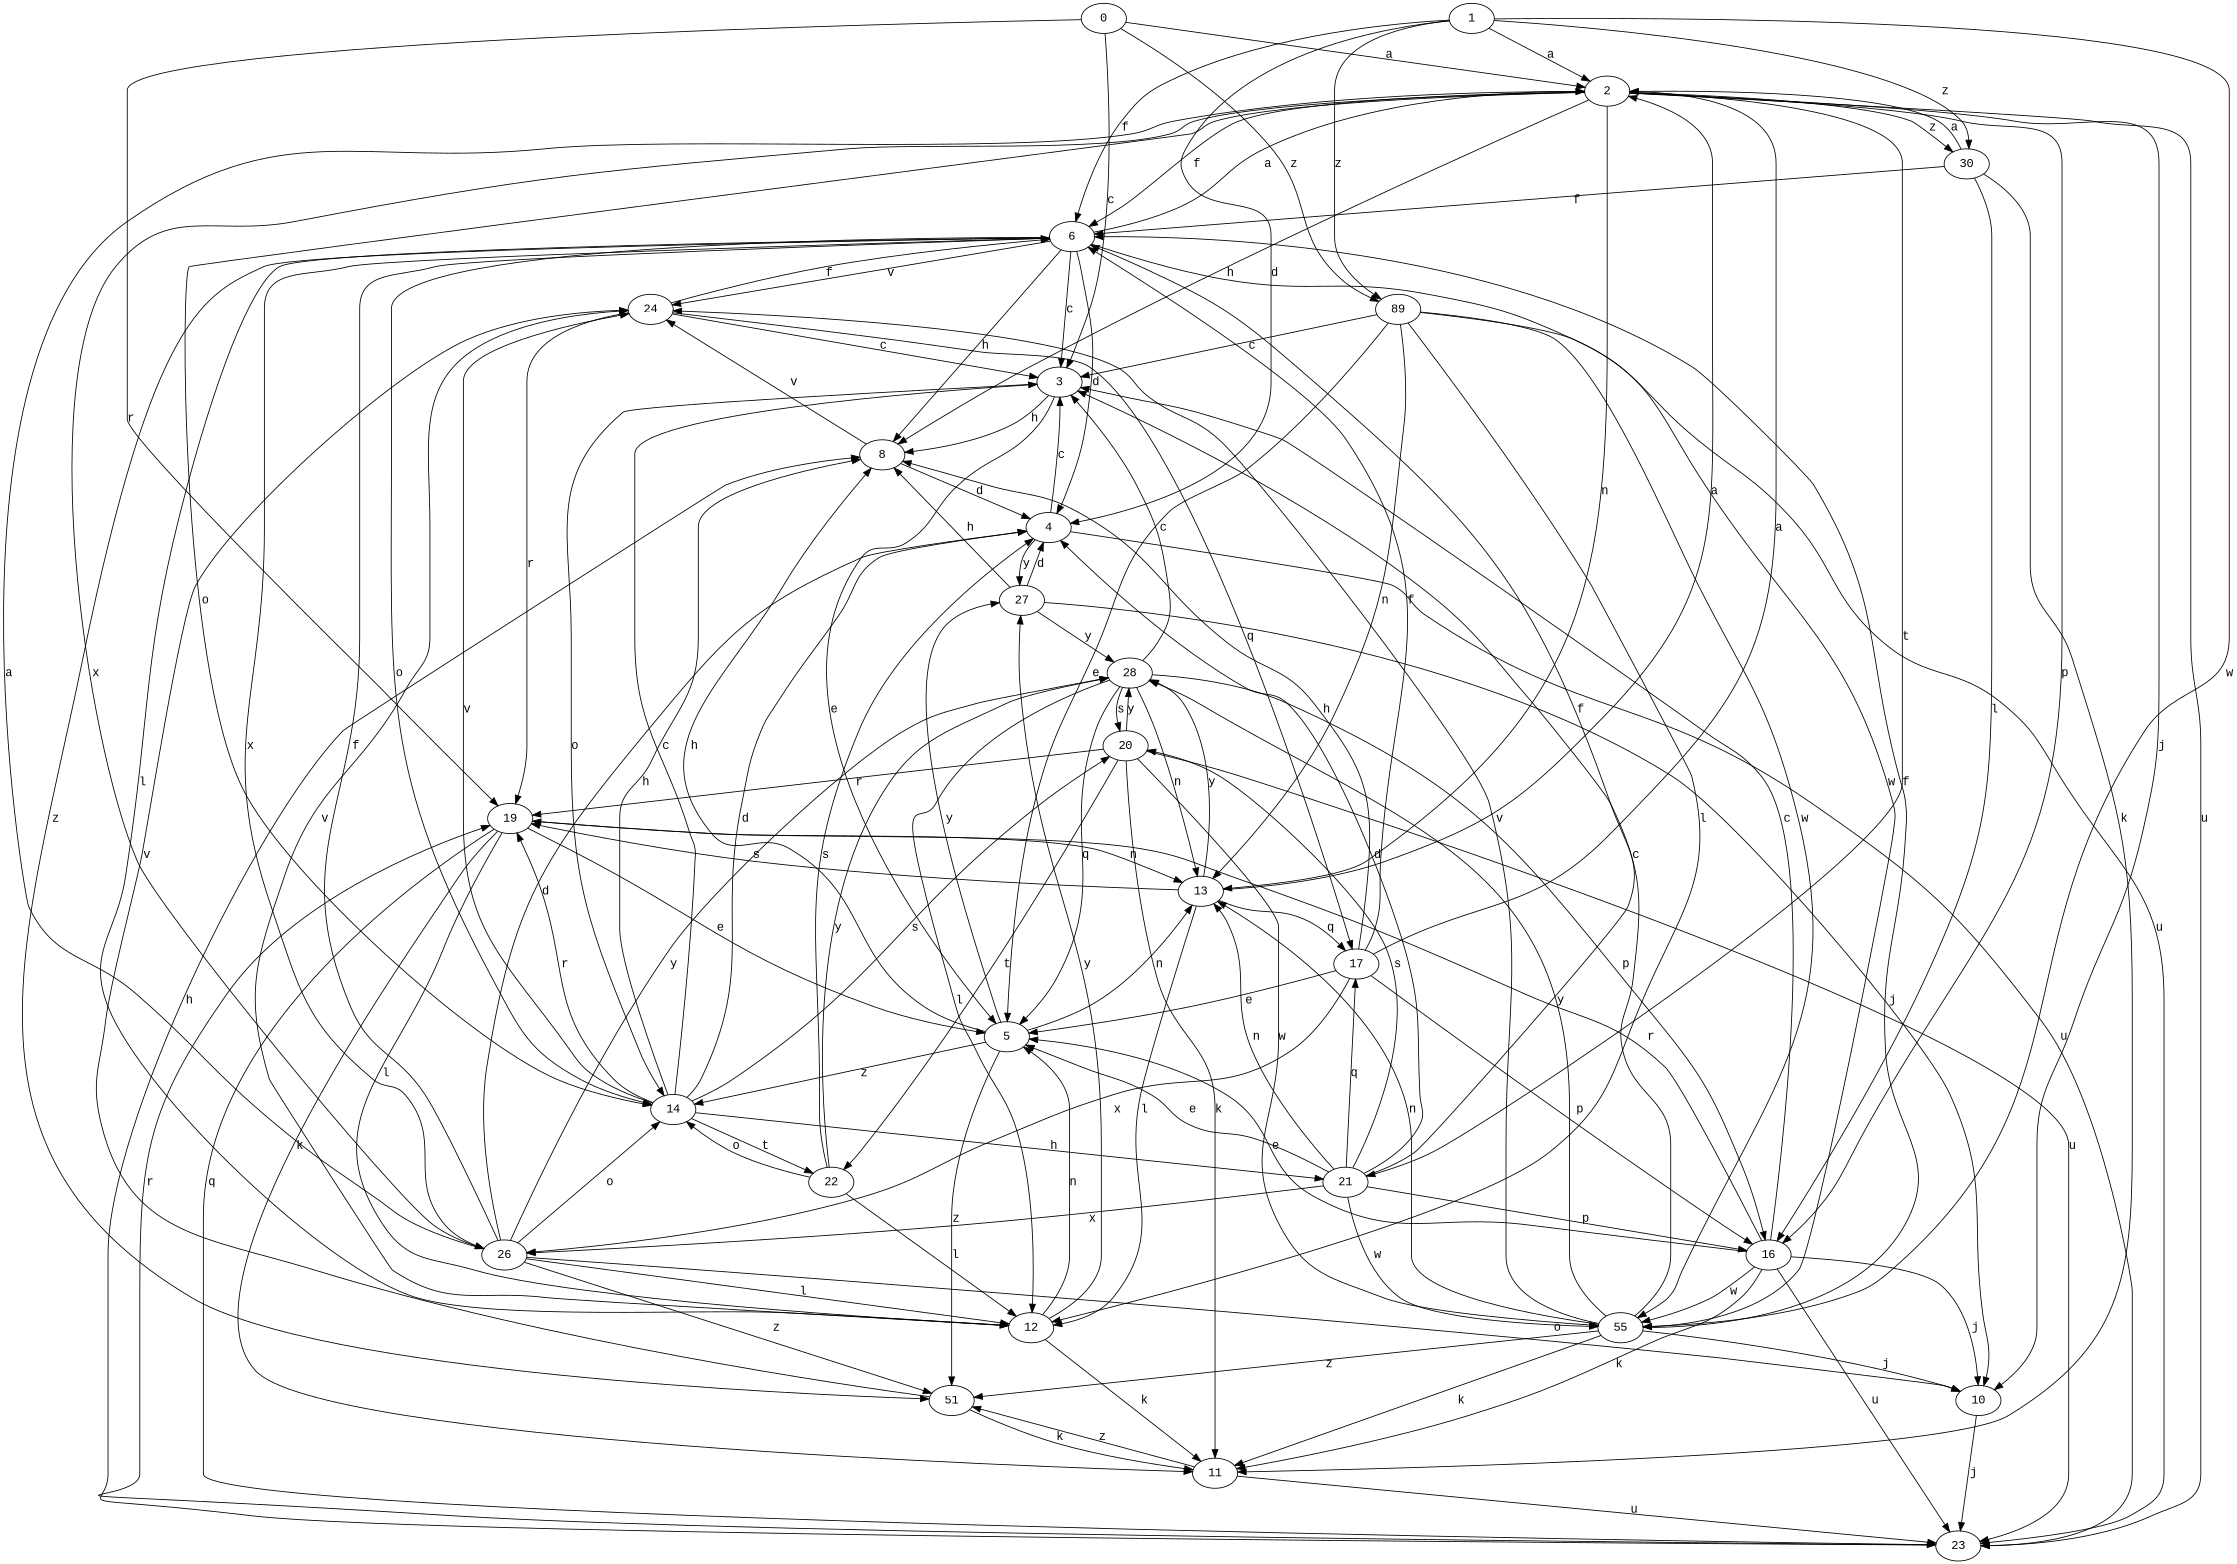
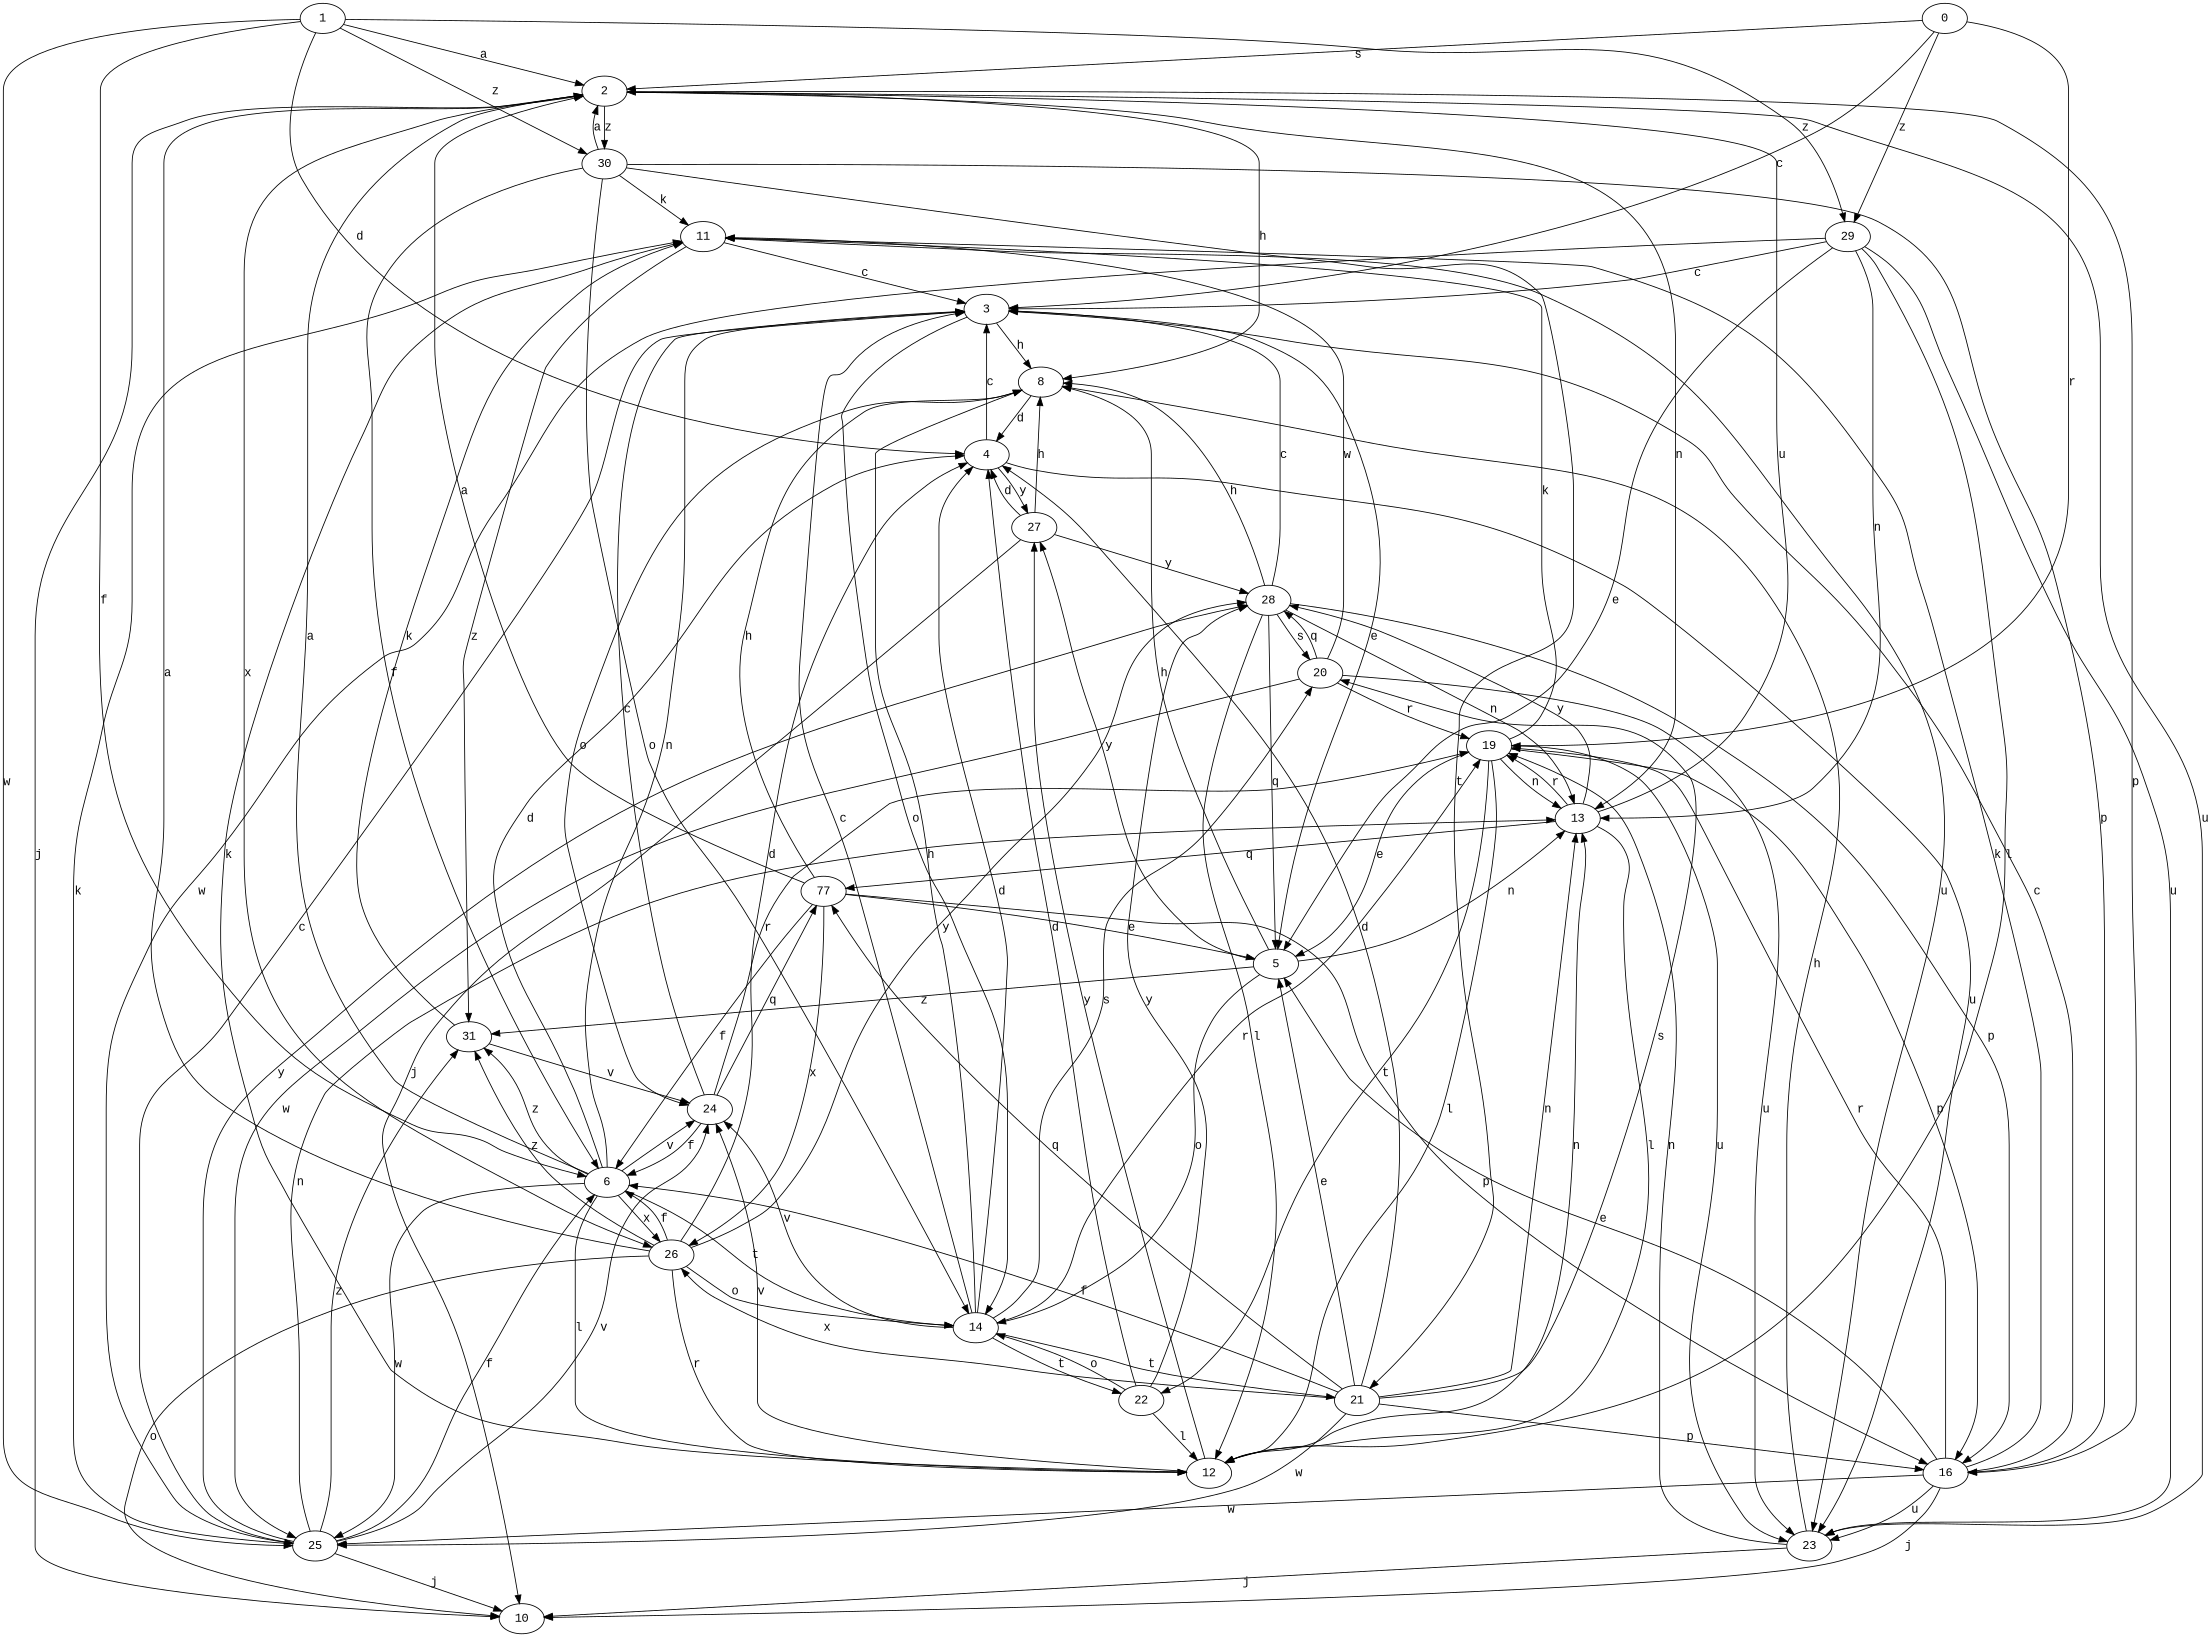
  strict digraph {
    fontname="Liberation Mono"
    node [fontname="Liberation Mono"]
    edge [fontname="Liberation Mono"]
    0
    2
    3
    19
-   29 [label=89]
+   29
    6
    30
    8
    10
    13
    16
    21
    23
    26
    5
    14
    12
    11
    22
-   25 [label=55]
+   25
    1
    4
    27
-   31 [label=51]
+   31
    24
    28
-   17
+   17 [label=77]
    20
-   0 -> 2 [label=a]
+   0 -> 2 [label=s]
    0 -> 3 [label=c]
    0 -> 19 [label=r]
    0 -> 29 [label=z]
-   2 -> 6 [label=f]
    2 -> 30 [label=z]
    2 -> 8 [label=h]
    2 -> 10 [label=j]
    2 -> 13 [label=n]
    2 -> 16 [label=p]
-   2 -> 21 [label=t]
+   30 -> 21 [label=t]
    2 -> 23 [label=u]
    2 -> 26 [label=x]
    3 -> 8 [label=h]
    3 -> 5 [label=e]
    3 -> 14 [label=o]
    19 -> 13 [label=n]
-   19 -> 23 [label=q]
+   19 -> 16 [label=p]
+   19 -> 23 [label=u]
    19 -> 5 [label=e]
    19 -> 12 [label=l]
    19 -> 11 [label=k]
-   20 -> 22 [label=t]
+   19 -> 22 [label=t]
    29 -> 3 [label=c]
    29 -> 13 [label=n]
    29 -> 23 [label=u]
    29 -> 5 [label=e]
    29 -> 12 [label=l]
    29 -> 25 [label=w]
    6 -> 2 [label=a]
-   6 -> 3 [label=c]
-   6 -> 8 [label=h]
+   6 -> 3 [label=n]
+   28 -> 8 [label=h]
    6 -> 26 [label=x]
-   6 -> 14 [label=o]
+   6 -> 14 [label=t]
    6 -> 12 [label=l]
    6 -> 25 [label=w]
    6 -> 4 [label=d]
    6 -> 31 [label=z]
    6 -> 24 [label=v]
    30 -> 2 [label=a]
    30 -> 6 [label=f]
-   30 -> 16 [label=l]
-   2 -> 14 [label=o]
+   30 -> 16 [label=p]
+   30 -> 14 [label=o]
    30 -> 11 [label=k]
    8 -> 4 [label=d]
-   8 -> 24 [label=v]
-   13 -> 2 [label=a]
-   13 -> 19 [label=s]
+   8 -> 24 [label=o]
+   13 -> 2 [label=u]
+   13 -> 19 [label=r]
    13 -> 12 [label=l]
    13 -> 28 [label=y]
    13 -> 17 [label=q]
    16 -> 3 [label=c]
    16 -> 19 [label=r]
    16 -> 10 [label=j]
    16 -> 23 [label=u]
    16 -> 5 [label=e]
    16 -> 11 [label=k]
    16 -> 25 [label=w]
    21 -> 6 [label=f]
    21 -> 13 [label=n]
    21 -> 16 [label=p]
    21 -> 26 [label=x]
    21 -> 5 [label=e]
    21 -> 25 [label=w]
    21 -> 4 [label=d]
    21 -> 17 [label=q]
    21 -> 20 [label=s]
-   23 -> 19 [label=r]
+   23 -> 19 [label=n]
    23 -> 8 [label=h]
-   10 -> 23 [label=j]
+   23 -> 10 [label=j]
    26 -> 2 [label=a]
    26 -> 6 [label=f]
    26 -> 10 [label=o]
    26 -> 14 [label=o]
-   26 -> 12 [label=l]
+   26 -> 12 [label=r]
    26 -> 4 [label=d]
    26 -> 31 [label=z]
    26 -> 28 [label=y]
    5 -> 8 [label=h]
    5 -> 13 [label=n]
-   5 -> 14 [label=z]
+   5 -> 14 [label=o]
    5 -> 27 [label=y]
    5 -> 31 [label=z]
    14 -> 3 [label=c]
    14 -> 19 [label=r]
    14 -> 8 [label=h]
-   14 -> 21 [label=h]
+   14 -> 21 [label=t]
    14 -> 22 [label=t]
    14 -> 4 [label=d]
    14 -> 24 [label=v]
    14 -> 20 [label=s]
-   12 -> 5 [label=n]
+   12 -> 13 [label=n]
    12 -> 11 [label=k]
    12 -> 27 [label=y]
    12 -> 24 [label=v]
+   11 -> 3 [label=c]
    11 -> 23 [label=u]
    11 -> 31 [label=z]
    22 -> 14 [label=o]
    22 -> 12 [label=l]
-   22 -> 4 [label=s]
+   22 -> 4 [label=d]
    22 -> 28 [label=y]
    25 -> 3 [label=c]
    25 -> 6 [label=f]
    25 -> 10 [label=j]
    25 -> 13 [label=n]
    25 -> 11 [label=k]
    25 -> 31 [label=z]
    25 -> 24 [label=v]
    25 -> 28 [label=y]
    1 -> 2 [label=a]
    1 -> 29 [label=z]
    1 -> 6 [label=f]
    1 -> 30 [label=z]
    1 -> 25 [label=w]
    1 -> 4 [label=d]
    4 -> 3 [label=c]
    4 -> 23 [label=u]
    4 -> 27 [label=y]
    27 -> 8 [label=h]
    27 -> 10 [label=j]
    27 -> 4 [label=d]
    27 -> 28 [label=y]
    31 -> 11 [label=k]
    31 -> 24 [label=v]
    24 -> 3 [label=c]
    24 -> 19 [label=r]
    24 -> 6 [label=f]
    24 -> 17 [label=q]
    28 -> 3 [label=c]
    28 -> 13 [label=n]
    28 -> 16 [label=p]
    28 -> 5 [label=q]
    28 -> 12 [label=l]
    28 -> 20 [label=s]
    17 -> 2 [label=a]
    17 -> 6 [label=f]
    17 -> 8 [label=h]
    17 -> 16 [label=p]
    17 -> 26 [label=x]
    17 -> 5 [label=e]
    20 -> 19 [label=r]
    20 -> 23 [label=u]
-   20 -> 11 [label=k]
+   20 -> 11 [label=w]
    20 -> 25 [label=w]
-   20 -> 28 [label=y]
+   20 -> 28 [label=q]
  }
